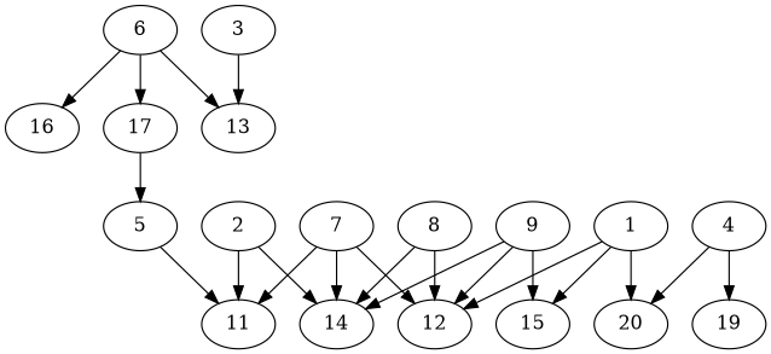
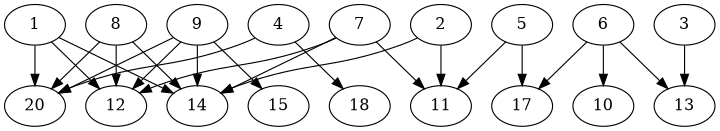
  digraph {
    node [alpha=0.14]
    1 [alpha=0.16 expect_size=27892736]
    12 [alpha=0.03 expect_size=35510272]
    14 [expect_size=14831616]
    20 [alpha=0.03 expect_size=9804800]
    2 [alpha=0.15 expect_size=6525952]
    11 [expect_size=44518400]
    3 [alpha=0.16 expect_size=32530432]
    13 [alpha=0.06 expect_size=24104960]
    4 [alpha=0.04 expect_size=26307584]
-   18 [alpha=0.09 expect_size=7579648 label=19]
+   18 [alpha=0.09 expect_size=7579648]
    5 [alpha=0.11 expect_size=48310272]
    17 [alpha=0.01 expect_size=21129216]
    6 [alpha=0.08 expect_size=15348736]
-   16 [alpha=0.18 expect_size=49081344]
+   16 [alpha=0.18 expect_size=49081344 label=10]
    7 [expect_size=7896064]
    8 [alpha=0.04 expect_size=28766208]
    9 [alpha=0.17 expect_size=25679872]
    15 [alpha=0.06 expect_size=24046592]
    1 -> 12
-   1 -> 15
+   1 -> 14
    1 -> 20
    2 -> 14
    2 -> 11
    3 -> 13
    4 -> 20
    4 -> 18
    5 -> 11
-   17 -> 5
+   5 -> 17
    6 -> 13
    6 -> 17
    6 -> 16
    7 -> 12
    7 -> 14
    7 -> 11
    8 -> 12
    8 -> 14
+   8 -> 20
    9 -> 12
    9 -> 14
+   9 -> 20
    9 -> 15
  }
